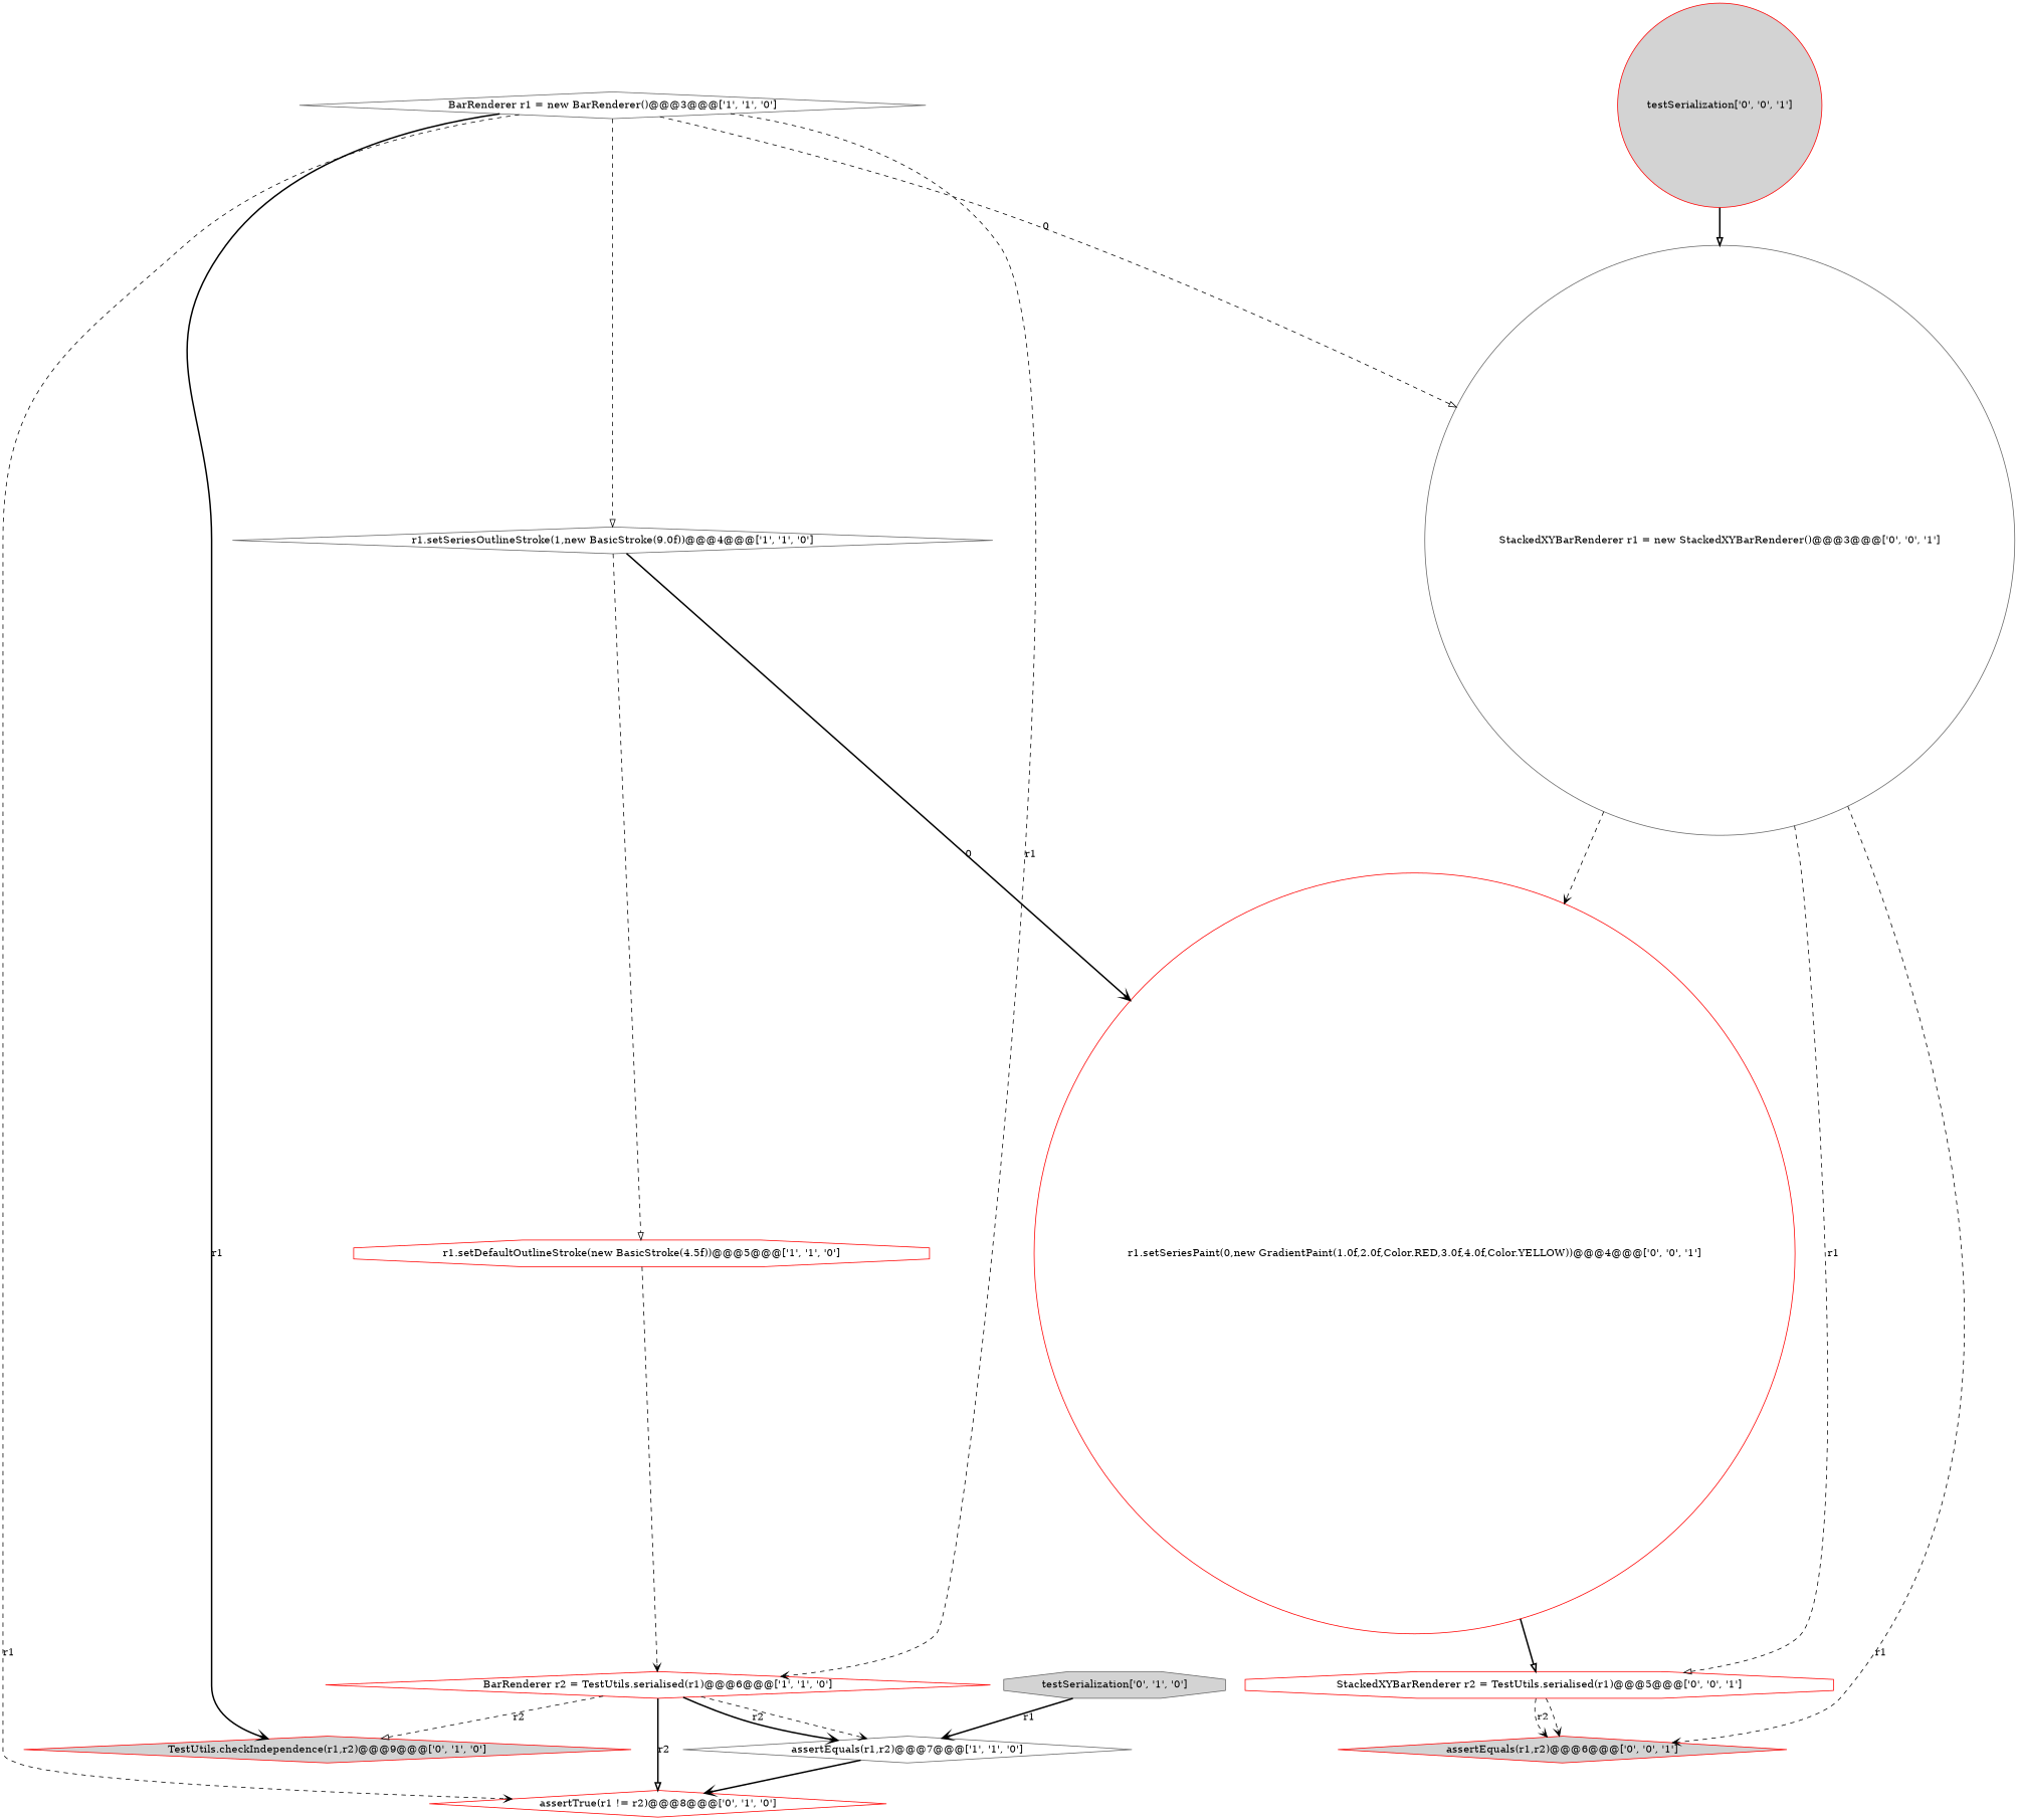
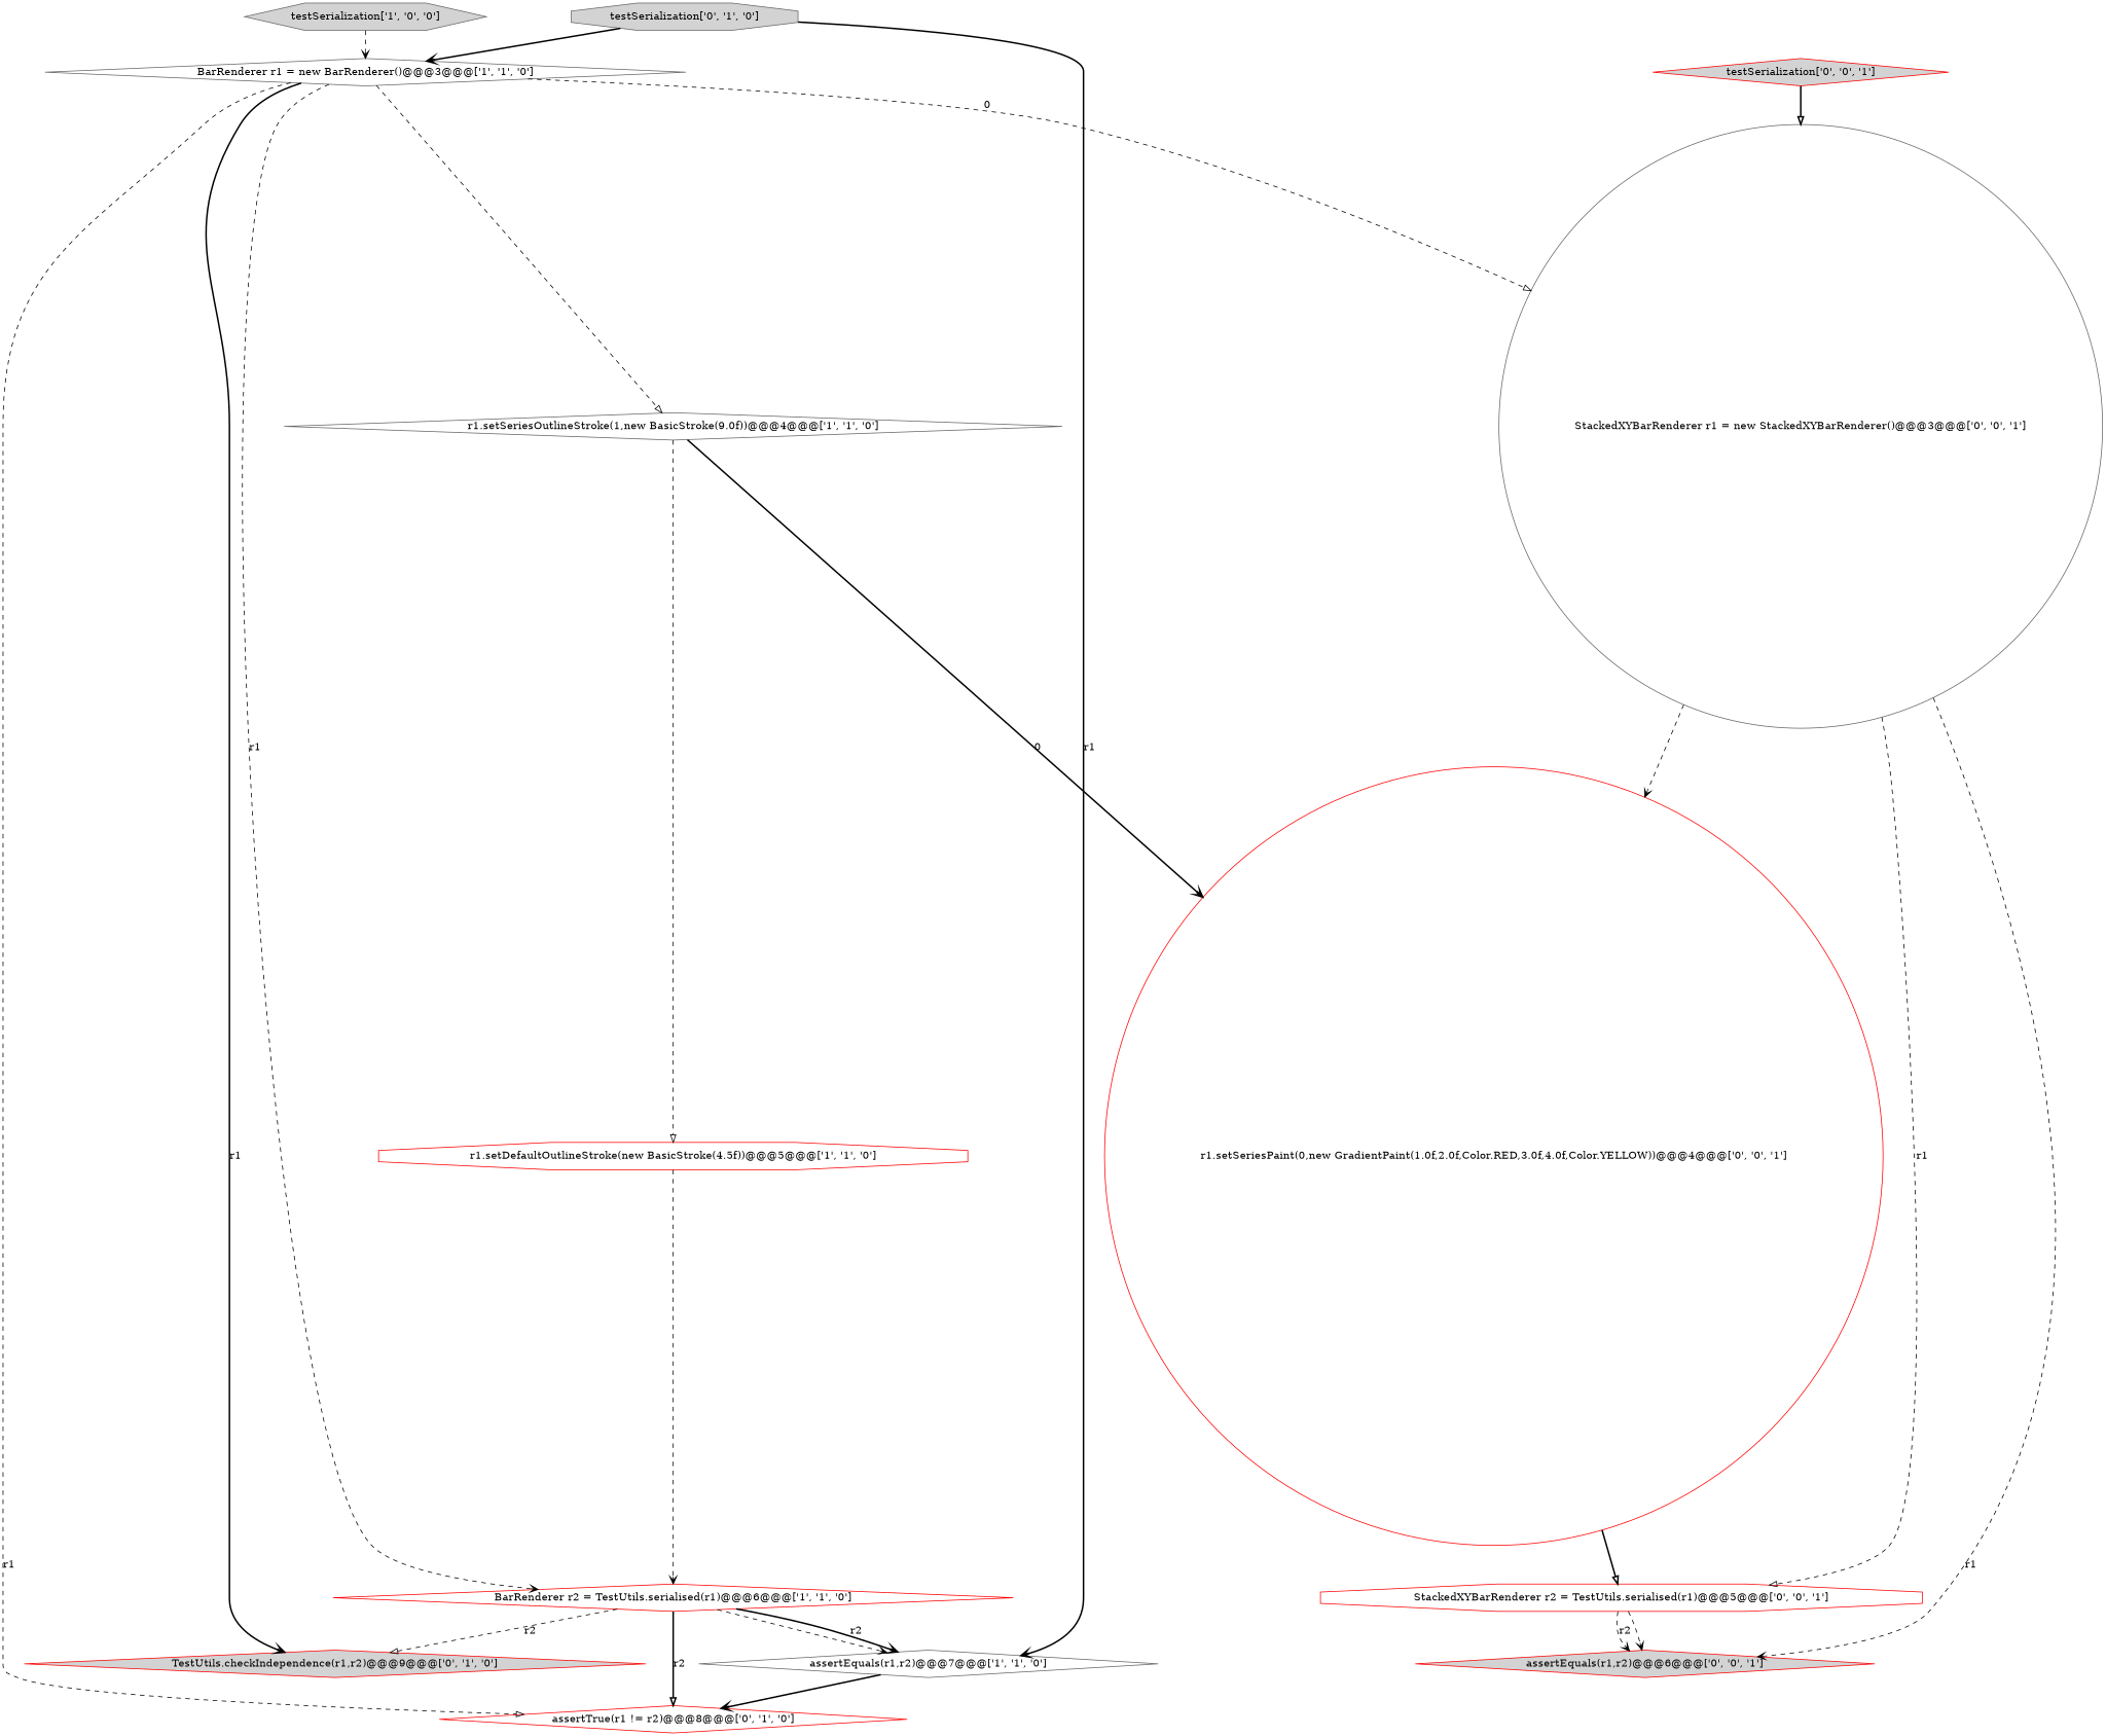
  digraph {
    node [color=red fillcolor=white shape=diamond style=filled]
    edge [arrowhead=vee style=dashed]
    n1 [color=gray40 label="BarRenderer r1 = new BarRenderer()@@@3@@@['1', '1', '0']"]
    n2 [fillcolor=lightgray label="TestUtils.checkIndependence(r1,r2)@@@9@@@['0', '1', '0']"]
    n3 [color=gray40 label="StackedXYBarRenderer r1 = new StackedXYBarRenderer()@@@3@@@['0', '0', '1']" shape=circle]
    n4 [label="assertTrue(r1 != r2)@@@8@@@['0', '1', '0']"]
    n5 [color=gray40 label="r1.setSeriesOutlineStroke(1,new BasicStroke(9.0f))@@@4@@@['1', '1', '0']"]
    n6 [label="BarRenderer r2 = TestUtils.serialised(r1)@@@6@@@['1', '1', '0']"]
    n7 [color=gray40 label="assertEquals(r1,r2)@@@7@@@['1', '1', '0']"]
    n8 [label="StackedXYBarRenderer r2 = TestUtils.serialised(r1)@@@5@@@['0', '0', '1']" shape=octagon]
    n9 [fillcolor=lightgray label="assertEquals(r1,r2)@@@6@@@['0', '0', '1']"]
    n10 [label="r1.setSeriesPaint(0,new GradientPaint(1.0f,2.0f,Color.RED,3.0f,4.0f,Color.YELLOW))@@@4@@@['0', '0', '1']" shape=circle]
    n11 [label="r1.setDefaultOutlineStroke(new BasicStroke(4.5f))@@@5@@@['1', '1', '0']" shape=octagon]
    n12 [color=gray40 fillcolor=lightgray label="testSerialization['0', '1', '0']" shape=octagon]
-   n13 [fillcolor=lightgray label="testSerialization['0', '0', '1']" shape=circle]
+   n13 [fillcolor=lightgray label="testSerialization['0', '0', '1']"]
+   n14 [color=gray40 fillcolor=lightgray label="testSerialization['1', '0', '0']" shape=hexagon]
    n1 -> n2 [label=r1 style=bold]
    n1 -> n3 [arrowhead=onormal label=0]
-   n1 -> n4 [label=r1]
+   n1 -> n4 [arrowhead=onormal label=r1]
    n1 -> n5 [arrowhead=onormal]
    n1 -> n6 [label=r1]
    n3 -> n8 [arrowhead=onormal label=r1]
    n3 -> n9 [label=r1]
    n3 -> n10
    n5 -> n10 [label=0 style=bold]
    n5 -> n11 [arrowhead=onormal]
    n6 -> n2 [arrowhead=onormal label=r2]
    n6 -> n4 [arrowhead=onormal label=r2 style=bold]
    n6 -> n7
    n6 -> n7 [label=r2 style=bold]
    n7 -> n4 [style=bold]
    n8 -> n9
    n8 -> n9 [label=r2]
    n10 -> n8 [arrowhead=onormal style=bold]
    n11 -> n6
+   n12 -> n1 [style=bold]
    n12 -> n7 [label=r1 style=bold]
    n13 -> n3 [arrowhead=onormal style=bold]
+   n14 -> n1
  }
